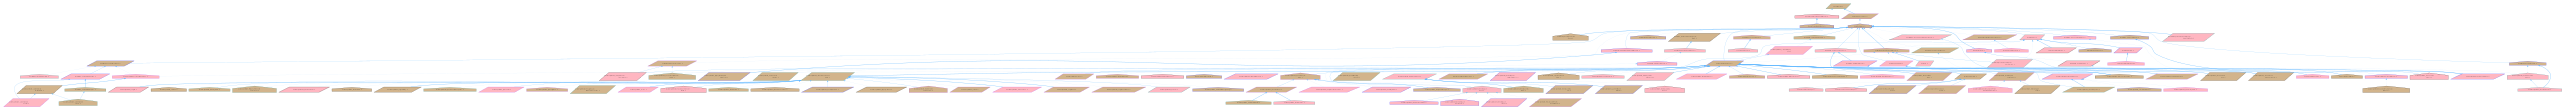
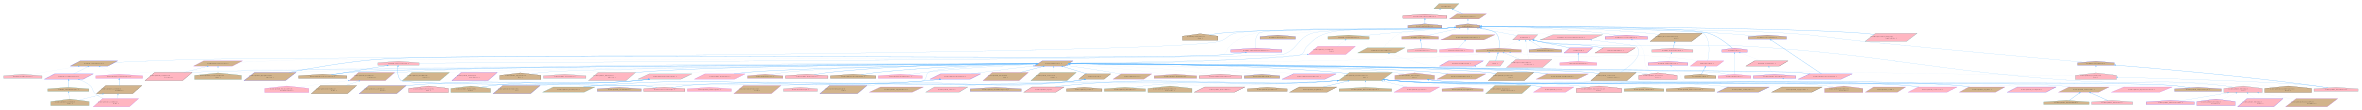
  digraph {
    fontname="Liberation Mono"
    node [color=purple fillcolor=tan fontname="Liberation Mono" fontsize=10 shape=house style=filled]
    edge [color=steelblue1 dir=back fontname="Liberation Mono" fontsize=10 labelfontname=Helvetica labelfontsize=10 style=dotted]
    n1 [color=teal fontcolor=black height=0.2 label="MessageLog.h" shape=parallelogram width=0.4]
    n2 [color=black fillcolor=lightpink height=0.2 label="MovieScenePropertyTemplate.h" width=0.4]
    n3 [height=0.2 label="StatsHierarchical.h" shape=parallelogram width=0.4]
    n4 [color=blue height=0.2 label="MovieSceneMediaData.h" width=0.4]
    n5 [color=blue height=0.2 label="AnimNodeBase.h" width=0.4]
    n6 [color=black height=0.2 label="AnimBlueprintExtension\l_Base.h" width=0.4]
    n7 [height=0.2 label="AnimBlueprintGeneratedClass.h" width=0.4]
    n8 [color=blue height=0.2 label="AnimGraphNode_Base.h" shape=parallelogram width=0.4]
    n9 [fillcolor=lightpink height=0.2 label="EngineSharedPCH.h" shape=parallelogram width=0.4]
    n10 [color=blue height=0.2 label="AnimNodeAlphaOptions.h" width=0.4]
    n11 [height=0.2 label="AnimNodeSpaceConversions.h" shape=parallelogram width=0.4]
    n12 [color=blue fillcolor=lightpink height=0.2 label="AnimNode_ApplyMeshSpaceAdditive.h" width=0.4]
    n13 [color=blue height=0.2 label="AnimNode_CustomProperty.h" shape=parallelogram width=0.4]
    n14 [color=teal fillcolor=lightpink height=0.2 label="AnimNode_Inertialization.h" width=0.4]
    n15 [color=teal height=0.2 label="AnimNode_LinkedInputPose.h" width=0.4]
    n16 [height=0.2 label="AnimNode_LiveLinkPose.h" width=0.4]
    n17 [color=black height=0.2 label="AnimNode_RelevantAssetPlayer\lBase.h" shape=parallelogram width=0.4]
    n18 [color=blue fillcolor=lightpink height=0.2 label="AnimNode_Root.h" width=0.4]
    n19 [color=teal height=0.2 label="AnimNode_SaveCachedPose.h" shape=parallelogram width=0.4]
    n20 [color=blue height=0.2 label="AnimNode_StateMachine.h" width=0.4]
    n21 [color=teal fillcolor=lightpink height=0.2 label="AnimNode_TransitionPoseEvaluator.h" shape=parallelogram width=0.4]
    n22 [color=blue fillcolor=lightpink height=0.2 label="AnimNode_TransitionResult.h" width=0.4]
    n23 [color=blue height=0.2 label="AnimNode_UseCachedPose.h" width=0.4]
    n24 [height=0.2 label="AnimSingleNodeInstanceProxy.h" shape=parallelogram width=0.4]
    n25 [color=teal fillcolor=lightpink height=0.2 label="BlendSpace.h" shape=parallelogram width=0.4]
    n26 [color=teal fillcolor=lightpink height=0.2 label="IAnimBlueprintGeneratedClass\lCompiledData.h" shape=parallelogram width=0.4]
    n27 [color=teal fillcolor=lightpink height=0.2 label="AnimBlueprintPostCompile\lValidation.h" shape=parallelogram width=0.4]
    n28 [color=teal fillcolor=lightpink height=0.2 label="Engine.h" shape=parallelogram width=0.4]
    n29 [color=black fillcolor=lightpink height=0.2 label="AnimGraphNodeAlphaOptions.h" width=0.4]
    n30 [color=blue height=0.2 label="AnimGraphNodeBinding.h" width=0.4]
    n31 [color=blue fillcolor=lightpink height=0.2 label="AnimGraphNode_ApplyAdditive.h" shape=parallelogram width=0.4]
    n32 [color=blue height=0.2 label="AnimGraphNode_ApplyMeshSpace\lAdditive.h" shape=parallelogram width=0.4]
    n33 [height=0.2 label="AnimGraphNode_AssetPlayer\lBase.h" width=0.4]
    n34 [color=teal height=0.2 label="AnimGraphNode_BlendBoneBy\lChannel.h" shape=parallelogram width=0.4]
    n35 [color=teal fillcolor=lightpink height=0.2 label="AnimGraphNode_BlendListBase.h" shape=parallelogram width=0.4]
    n36 [height=0.2 label="AnimGraphNode_BlendSpace\lGraphBase.h" shape=parallelogram width=0.4]
    n37 [color=blue fillcolor=lightpink height=0.2 label="AnimGraphNode_BlendSpace\lSampleResult.h" shape=parallelogram width=0.4]
    n38 [color=black fillcolor=lightpink height=0.2 label="AnimGraphNode_ComponentTo\lLocalSpace.h" shape=parallelogram width=0.4]
    n39 [color=black height=0.2 label="AnimGraphNode_CopyPoseFrom\lMesh.h" width=0.4]
    n40 [color=teal fillcolor=lightpink height=0.2 label="AnimGraphNode_CurveSource.h" width=0.4]
    n41 [fillcolor=lightpink height=0.2 label="AnimGraphNode_CustomProperty.h" width=0.4]
    n42 [height=0.2 label="AnimGraphNode_DeadBlending.h" shape=parallelogram width=0.4]
    n43 [color=black height=0.2 label="AnimGraphNode_Inertialization.h" width=0.4]
    n44 [color=teal height=0.2 label="AnimGraphNode_LocalToComponent\lSpace.h" width=0.4]
    n45 [color=teal fillcolor=lightpink height=0.2 label="AnimGraphNode_MakeDynamic\lAdditive.h" shape=parallelogram width=0.4]
    n46 [fillcolor=lightpink height=0.2 label="AnimGraphNode_MeshRefPose.h" shape=parallelogram width=0.4]
    n47 [height=0.2 label="AnimGraphNode_Mirror.h" width=0.4]
    n48 [color=black fillcolor=lightpink height=0.2 label="AnimGraphNode_ModifyCurve.h" width=0.4]
    n49 [color=black height=0.2 label="AnimGraphNode_MultiWayBlend.h" width=0.4]
    n50 [color=teal height=0.2 label="AnimGraphNode_PoseSnapshot.h" shape=parallelogram width=0.4]
    n51 [fillcolor=lightpink height=0.2 label="AnimGraphNode_RandomPlayer.h" width=0.4]
    n52 [color=blue fillcolor=lightpink height=0.2 label="AnimGraphNode_RefPoseBase.h" shape=parallelogram width=0.4]
    n53 [fillcolor=lightpink height=0.2 label="AnimGraphNode_Root.h" width=0.4]
    n54 [height=0.2 label="AnimGraphNode_RotateRoot\lBone.h" shape=parallelogram width=0.4]
    n55 [color=black height=0.2 label="AnimGraphNode_SaveCached\lPose.h" shape=parallelogram width=0.4]
    n56 [color=teal height=0.2 label="AnimGraphNode_ScaleChain\lLength.h" shape=parallelogram width=0.4]
    n57 [color=teal height=0.2 label="AnimGraphNode_SkeletalControl\lBase.h" shape=parallelogram width=0.4]
    n58 [height=0.2 label="AnimGraphNode_Slot.h" shape=parallelogram width=0.4]
    n59 [color=teal fillcolor=lightpink height=0.2 label="AnimGraphNode_StateMachine\lBase.h" width=0.4]
    n60 [color=blue fillcolor=lightpink height=0.2 label="AnimGraphNode_StateResult.h" width=0.4]
    n61 [color=black height=0.2 label="AnimGraphNode_Transition\lPoseEvaluator.h" shape=parallelogram width=0.4]
    n62 [color=black fillcolor=lightpink height=0.2 label="AnimGraphNode_Transition\lResult.h" width=0.4]
    n63 [height=0.2 label="AnimGraphNode_TwoWayBlend.h" width=0.4]
    n64 [color=blue fillcolor=lightpink height=0.2 label="AnimGraphNode_UseCachedPose.h" shape=parallelogram width=0.4]
    n65 [color=black height=0.2 label="AnimationGraph.h" shape=parallelogram width=0.4]
    n66 [height=0.2 label="K2Node_AnimNodeReference.h" shape=parallelogram width=0.4]
    n67 [color=black height=0.2 label="UnrealEdSharedPCH.h" width=0.4]
    n68 [color=teal fillcolor=lightpink height=0.2 label="AnimNode_AnimNextGraph.h" width=0.4]
    n69 [color=blue fillcolor=lightpink height=0.2 label="AnimNode_LinkedAnimGraph.h" shape=parallelogram width=0.4]
    n70 [color=blue fillcolor=lightpink height=0.2 label="AnimNode_DeadBlending.h" shape=parallelogram width=0.4]
    n71 [fillcolor=lightpink height=0.2 label="AnimGraphNode_LinkedInput\lPose.h" shape=parallelogram width=0.4]
    n72 [color=teal fillcolor=lightpink height=0.2 label="LiveLinkInstance.h" width=0.4]
    n73 [color=teal fillcolor=lightpink height=0.2 label="AnimNode_AssetPlayerBase.h" width=0.4]
    n74 [color=black fillcolor=lightpink height=0.2 label="AnimNode_StateResult.h" shape=parallelogram width=0.4]
    n75 [color=teal fillcolor=lightpink height=0.2 label="AnimGraphNode_StateMachine.h" width=0.4]
    n76 [fillcolor=lightpink height=0.2 label="AnimPreviewInstance.h" width=0.4]
    n77 [color=teal fillcolor=lightpink height=0.2 label="AnimGraphNode_BlendSpace\lBase.h" width=0.4]
    n78 [color=black fillcolor=lightpink height=0.2 label="AimOffsetBlendSpace.h" shape=parallelogram width=0.4]
    n79 [color=blue fillcolor=lightpink height=0.2 label="BlendSpace1D.h" shape=parallelogram width=0.4]
    n80 [color=blue height=0.2 label="BlendSpaceAnalysis.h" width=0.4]
    n81 [color=blue fillcolor=lightpink height=0.2 label="AnimGraphNode_PoseByName.h" shape=parallelogram width=0.4]
    n82 [height=0.2 label="AnimGraphNode_PoseHandler.h" shape=parallelogram width=0.4]
    n83 [fillcolor=lightpink height=0.2 label="AnimGraphNode_SequenceEvaluator.h" shape=parallelogram width=0.4]
    n84 [color=blue height=0.2 label="AnimGraphNode_SequencePlayer.h" width=0.4]
    n85 [color=black fillcolor=lightpink height=0.2 label="AnimGraphNode_BlendListBy\lBool.h" width=0.4]
    n86 [color=teal height=0.2 label="AnimGraphNode_BlendListBy\lEnum.h" width=0.4]
    n87 [color=blue height=0.2 label="AnimGraphNode_BlendListBy\lInt.h" shape=parallelogram width=0.4]
    n88 [color=blue height=0.2 label="AnimGraphNode_LayeredBone\lBlend.h" shape=parallelogram width=0.4]
    n89 [color=black height=0.2 label="AnimGraphNode_BlendSpace\lGraph.h" shape=parallelogram width=0.4]
    n90 [fillcolor=lightpink height=0.2 label="AnimGraphNode_RotationOffset\lBlendSpaceGraph.h" width=0.4]
    n91 [color=black height=0.2 label="AnimGraphNode_LinkedAnim\lGraphBase.h" shape=parallelogram width=0.4]
    n92 [fillcolor=lightpink height=0.2 label="AnimGraphNode_IdentityPose.h" width=0.4]
    n93 [color=blue height=0.2 label="AnimGraphNode_LocalRefPose.h" width=0.4]
    n94 [color=blue height=0.2 label="AnimGraphNode_AnimDynamics.h" shape=parallelogram width=0.4]
    n95 [color=black height=0.2 label="AnimGraphNode_ApplyLimits.h" shape=parallelogram width=0.4]
    n96 [height=0.2 label="AnimGraphNode_BoneDriven\lController.h" width=0.4]
    n97 [height=0.2 label="AnimGraphNode_CCDIK.h" shape=parallelogram width=0.4]
    n98 [fillcolor=lightpink height=0.2 label="AnimGraphNode_Constraint.h" shape=parallelogram width=0.4]
    n99 [height=0.2 label="AnimGraphNode_CopyBone.h" shape=parallelogram width=0.4]
    n100 [height=0.2 label="AnimGraphNode_CopyBoneDelta.h" shape=parallelogram width=0.4]
    n101 [color=teal fillcolor=lightpink height=0.2 label="AnimGraphNode_Fabrik.h" shape=parallelogram width=0.4]
    n102 [color=blue height=0.2 label="AnimGraphNode_HandIKRetargeting.h" width=0.4]
    n103 [color=black fillcolor=lightpink height=0.2 label="AnimGraphNode_LegIK.h" shape=parallelogram width=0.4]
    n104 [color=black height=0.2 label="AnimGraphNode_LookAt.h" width=0.4]
    n105 [color=teal height=0.2 label="AnimGraphNode_ModifyBone.h" width=0.4]
    n106 [color=teal height=0.2 label="AnimGraphNode_ModularVehicle\lController.h" width=0.4]
    n107 [color=black fillcolor=lightpink height=0.2 label="AnimGraphNode_ObserveBone.h" shape=parallelogram width=0.4]
    n108 [color=black height=0.2 label="AnimGraphNode_ResetRoot.h" width=0.4]
    n109 [color=black height=0.2 label="AnimGraphNode_RigidBody.h" shape=parallelogram width=0.4]
    n110 [color=teal height=0.2 label="AnimGraphNode_RotationMultiplier.h" width=0.4]
    n111 [fillcolor=lightpink height=0.2 label="AnimGraphNode_SplineIK.h" shape=parallelogram width=0.4]
    n112 [height=0.2 label="AnimGraphNode_SpringBone.h" width=0.4]
    n113 [color=teal height=0.2 label="AnimGraphNode_StageCoach\lWheelController.h" shape=parallelogram width=0.4]
    n114 [fillcolor=lightpink height=0.2 label="AnimGraphNode_Trail.h" shape=parallelogram width=0.4]
    n115 [color=black fillcolor=lightpink height=0.2 label="AnimGraphNode_TwistCorrective\lNode.h" width=0.4]
    n116 [color=teal height=0.2 label="AnimGraphNode_TwoBoneIK.h" width=0.4]
    n117 [color=black height=0.2 label="AnimGraphNode_WheelController.h" width=0.4]
    n118 [color=black height=0.2 label="AnimGraphNode_CustomTransition\lResult.h" width=0.4]
    n119 [color=blue height=0.2 label="AnimationBlendSpaceSample\lGraph.h" shape=parallelogram width=0.4]
    n120 [height=0.2 label="AnimationCustomTransition\lGraph.h" shape=parallelogram width=0.4]
    n121 [color=teal fillcolor=lightpink height=0.2 label="AnimationStateGraph.h" width=0.4]
    n122 [color=black fillcolor=lightpink height=0.2 label="AnimationTransitionGraph.h" width=0.4]
    n123 [color=blue fillcolor=lightpink height=0.2 label="AnimGraphNode_AimOffsetLookAt.h" width=0.4]
    n124 [color=blue fillcolor=lightpink height=0.2 label="AnimGraphNode_BlendSpace\lEvaluator.h" width=0.4]
    n125 [color=blue fillcolor=lightpink height=0.2 label="AnimGraphNode_BlendSpace\lPlayer.h" shape=parallelogram width=0.4]
    n126 [height=0.2 label="AnimGraphNode_RotationOffset\lBlendSpace.h" shape=parallelogram width=0.4]
    n127 [color=teal height=0.2 label="AnimGraphNode_PoseBlendNode.h" width=0.4]
    n128 [color=teal fillcolor=lightpink height=0.2 label="AnimGraphNode_PoseDriver.h" width=0.4]
    n129 [fillcolor=lightpink height=0.2 label="AnimGraphNode_LinkedAnim\lGraph.h" shape=parallelogram width=0.4]
    n130 [color=teal height=0.2 label="AnimGraphNode_LinkedAnim\lLayer.h" width=0.4]
    n131 [color=teal height=0.2 label="AnimNode_LinkedAnimLayer.h" width=0.4]
    n132 [color=blue fillcolor=lightpink height=0.2 label="AnimNode_SequencePlayer.h" width=0.4]
    n133 [fillcolor=lightpink height=0.2 label="AimOffsetBlendSpace1D.h" width=0.4]
    n1 -> n2
    n1 -> n3 [style=bold]
    n2 -> n4 [style=bold]
    n3 -> n5
    n5 -> n6 [style=bold]
    n5 -> n7 [style=bold]
    n5 -> n8 [style=solid]
    n5 -> n9 [style=solid]
    n5 -> n10
    n5 -> n11
    n5 -> n12 [style=solid]
    n5 -> n13 [style=solid]
    n5 -> n14 [style=solid]
    n5 -> n15 [style=solid]
    n5 -> n16 [style=solid]
    n5 -> n17 [style=solid]
    n5 -> n18 [style=bold]
    n5 -> n19
    n5 -> n20 [style=solid]
    n5 -> n21
    n5 -> n22 [style=solid]
    n5 -> n23 [style=solid]
    n5 -> n24
    n5 -> n25 [style=solid]
    n5 -> n26 [style=bold]
    n7 -> n8
    n7 -> n9
    n7 -> n27 [style=solid]
    n7 -> n28 [style=bold]
    n8 -> n29
    n8 -> n30
    n8 -> n31
    n8 -> n32
    n8 -> n33 [style=solid]
    n8 -> n34
    n8 -> n35
    n8 -> n36 [style=solid]
    n8 -> n37
    n8 -> n38 [style=solid]
    n8 -> n39 [style=solid]
    n8 -> n40
    n8 -> n41
    n8 -> n42 [style=bold]
    n8 -> n43 [style=bold]
    n8 -> n44
    n8 -> n45 [style=bold]
    n8 -> n46 [style=bold]
    n8 -> n47 [style=solid]
    n8 -> n48 [style=bold]
    n8 -> n49 [style=bold]
    n8 -> n50 [style=solid]
    n8 -> n51 [style=solid]
    n8 -> n52 [style=solid]
    n8 -> n53 [style=solid]
    n8 -> n54 [style=bold]
    n8 -> n55 [style=bold]
    n8 -> n56
    n8 -> n57 [style=bold]
    n8 -> n58 [style=solid]
    n8 -> n59
    n8 -> n60
    n8 -> n61 [style=bold]
    n8 -> n62 [style=solid]
    n8 -> n63
    n8 -> n64 [style=bold]
    n8 -> n65 [style=bold]
    n8 -> n66 [style=bold]
    n9 -> n67 [style=bold]
    n11 -> n38 [style=solid]
    n11 -> n44
    n12 -> n32 [style=bold]
    n13 -> n41
    n13 -> n68
    n13 -> n69 [style=solid]
    n14 -> n43 [style=bold]
-   n14 -> n70 [style=bold]
+   n14 -> n122 [style=bold]
    n15 -> n71
    n16 -> n72 [style=bold]
    n17 -> n73 [style=bold]
    n18 -> n53 [style=solid]
    n18 -> n74
    n19 -> n55
    n20 -> n59
    n20 -> n75 [style=bold]
    n21 -> n61 [style=solid]
    n22 -> n62
    n23 -> n64 [style=bold]
    n24 -> n76 [style=solid]
    n25 -> n7
    n25 -> n27
    n25 -> n77 [style=solid]
    n25 -> n78 [style=bold]
    n25 -> n79 [style=bold]
    n25 -> n80 [style=solid]
    n33 -> n77
    n33 -> n81
    n33 -> n82 [style=solid]
    n33 -> n83
    n33 -> n84 [style=bold]
    n35 -> n85
    n35 -> n86 [style=bold]
    n35 -> n87 [style=solid]
    n35 -> n88 [style=bold]
    n36 -> n89 [style=solid]
    n36 -> n90
    n41 -> n91 [style=bold]
    n52 -> n50 [style=bold]
    n52 -> n92
    n52 -> n93
    n57 -> n94 [style=solid]
    n57 -> n95
    n57 -> n96 [style=solid]
    n57 -> n97
    n57 -> n98 [style=bold]
    n57 -> n99 [style=bold]
    n57 -> n100
    n57 -> n101 [style=solid]
    n57 -> n102
    n57 -> n103 [style=bold]
    n57 -> n104
    n57 -> n105 [style=solid]
    n57 -> n106
    n57 -> n107
    n57 -> n108
    n57 -> n109 [style=bold]
    n57 -> n110
    n57 -> n111 [style=solid]
    n57 -> n112
    n57 -> n113
    n57 -> n114 [style=bold]
    n57 -> n115 [style=solid]
    n57 -> n116
    n57 -> n117
    n59 -> n75 [style=solid]
    n60 -> n118
    n65 -> n119 [style=solid]
    n65 -> n120 [style=solid]
    n65 -> n121
    n65 -> n122 [style=bold]
    n69 -> n129 [style=solid]
    n69 -> n131 [style=bold]
    n70 -> n42
    n71 -> n8 [style=solid]
    n73 -> n132
    n74 -> n60
    n77 -> n123 [style=solid]
    n77 -> n124
    n77 -> n125
    n77 -> n126
    n79 -> n133 [style=bold]
    n82 -> n127 [style=bold]
    n82 -> n128 [style=bold]
    n91 -> n129 [style=solid]
    n91 -> n130 [style=solid]
    n131 -> n130 [style=solid]
    n132 -> n84
  }
